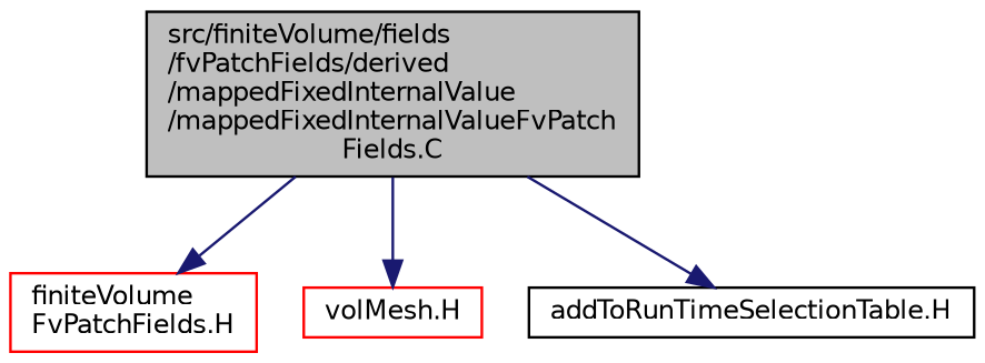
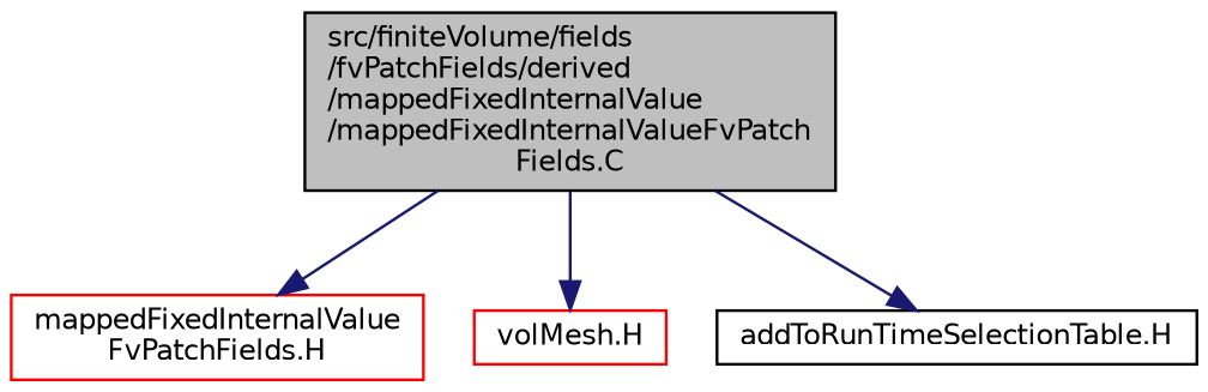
  digraph {
    node [color=black fontname=Helvetica fontsize=10 shape=record]
    edge [color=midnightblue fontname=Helvetica fontsize=10 labelfontname=Helvetica labelfontsize=10 style=solid]
    n1 [fillcolor=grey75 fontcolor=black height=0.2 label="src/finiteVolume/fields\l/fvPatchFields/derived\l/mappedFixedInternalValue\l/mappedFixedInternalValueFvPatch\lFields.C" style=filled width=0.4]
-   n2 [color=red height=0.2 label="finiteVolume\lFvPatchFields.H" width=0.4]
+   n2 [color=red height=0.2 label="mappedFixedInternalValue\lFvPatchFields.H" width=0.4]
    n3 [color=red height=0.2 label="volMesh.H" width=0.4]
    n4 [height=0.2 label="addToRunTimeSelectionTable.H" width=0.4]
    n1 -> n2
    n1 -> n3
    n1 -> n4
  }
